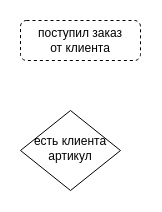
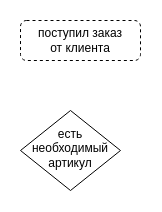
  <mxCell id="0" />
  <mxCell id="1" parent="0" />
  <mxCell id="2" value="поступил заказ&lt;div&gt;от клиента&lt;/div&gt;" style="rounded=1;whiteSpace=wrap;html=1;fontSize=12;glass=0;strokeWidth=1;shadow=0;dashed=1;" vertex="1" parent="1"><mxGeometry x="20" y="20" width="120" height="40" as="geometry" /></mxCell>
- <mxCell id="3" value="есть клиента артикул" style="rhombus;whiteSpace=wrap;html=1;shadow=0;fontFamily=Helvetica;fontSize=12;align=center;strokeWidth=1;spacing=6;spacingTop=-4;" vertex="1" parent="1"><mxGeometry x="20" y="110" width="100" height="80" as="geometry" /></mxCell>
+ <mxCell id="3" value="есть необходимый артикул" style="rhombus;whiteSpace=wrap;html=1;shadow=0;fontFamily=Helvetica;fontSize=12;align=center;strokeWidth=1;spacing=6;spacingTop=-4;" vertex="1" parent="1"><mxGeometry x="20" y="110" width="100" height="80" as="geometry" /></mxCell>
